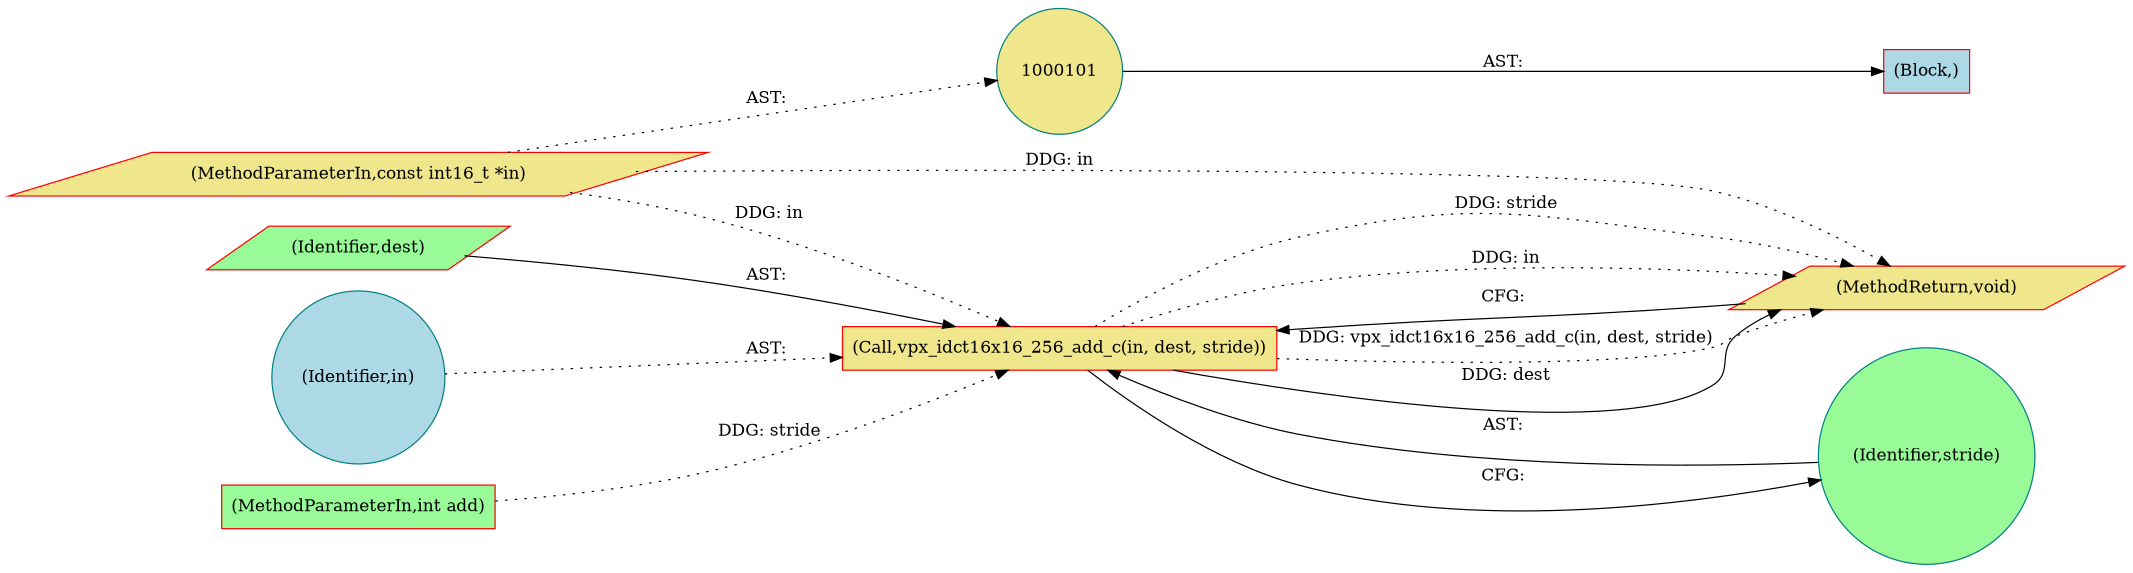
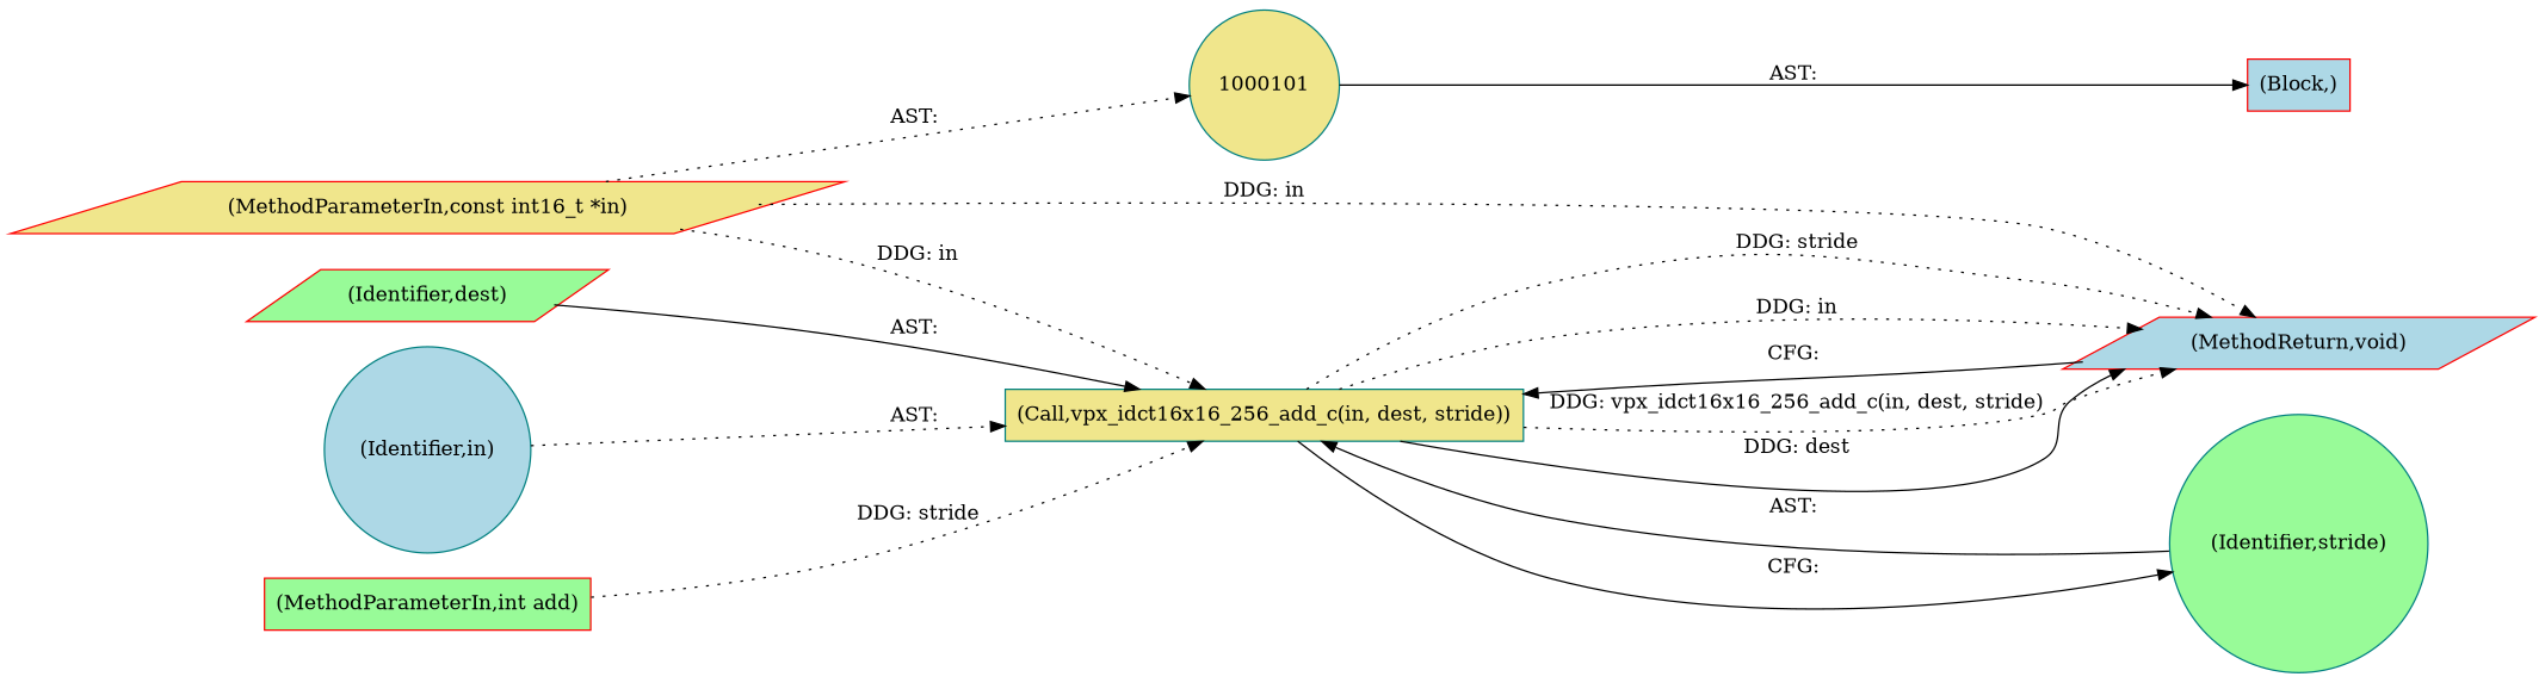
  digraph {
    rankdir=LR
    node [color=red fillcolor=khaki shape=parallelogram style=filled]
    edge [style=dotted]
    n1 [label="(MethodParameterIn,const int16_t *in)"]
-   n2 [label="(Call,vpx_idct16x16_256_add_c(in, dest, stride))" shape=box]
-   n3 [label="(MethodReturn,void)"]
+   n2 [color=teal label="(Call,vpx_idct16x16_256_add_c(in, dest, stride))" shape=box]
+   n3 [fillcolor=lightblue label="(MethodReturn,void)"]
    1000101 [color=teal shape=circle]
    n5 [color=teal fillcolor=palegreen label="(Identifier,stride)" shape=circle]
    n6 [fillcolor=lightblue label="(Block,)" shape=box]
    n7 [fillcolor=palegreen label="(MethodParameterIn,int add)" shape=box]
    n8 [fillcolor=palegreen label="(Identifier,dest)"]
    n9 [color=teal fillcolor=lightblue label="(Identifier,in)" shape=circle]
    n1 -> n2 [label="DDG: in"]
    n1 -> n3 [label="DDG: in"]
    n1 -> 1000101 [label="AST: "]
    n2 -> n3 [label="DDG: vpx_idct16x16_256_add_c(in, dest, stride)"]
    n2 -> n3 [label="DDG: dest" style=solid]
    n2 -> n3 [label="DDG: stride"]
    n2 -> n3 [label="DDG: in"]
    n2 -> n5 [label="CFG: " style=solid]
    n3 -> n2 [label="CFG: " style=solid]
    1000101 -> n6 [label="AST: " style=solid]
    n5 -> n2 [label="AST: " style=solid]
    n7 -> n2 [label="DDG: stride"]
    n8 -> n2 [label="AST: " style=solid]
    n9 -> n2 [label="AST: "]
  }
